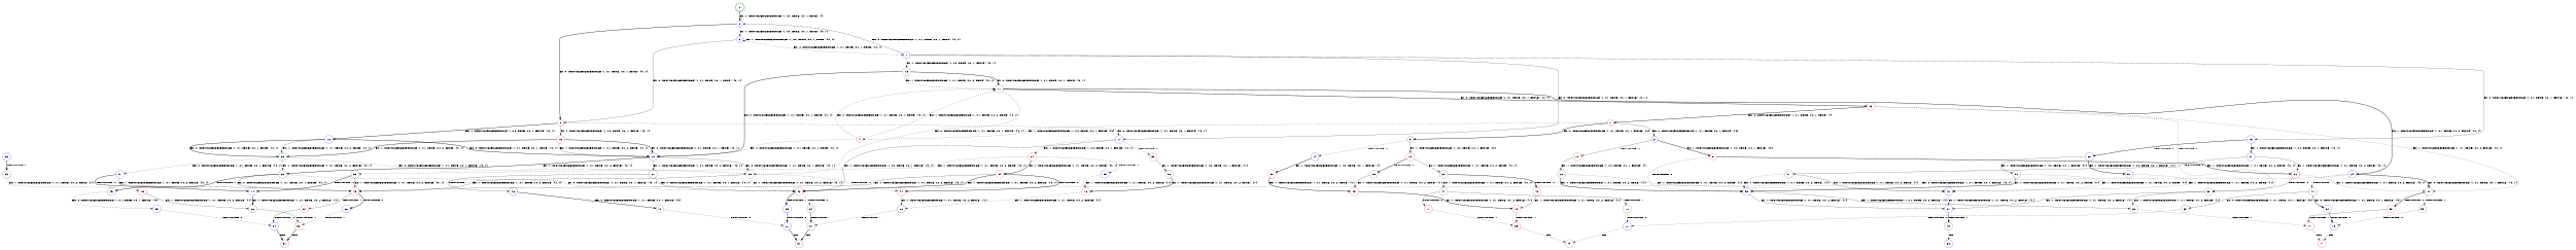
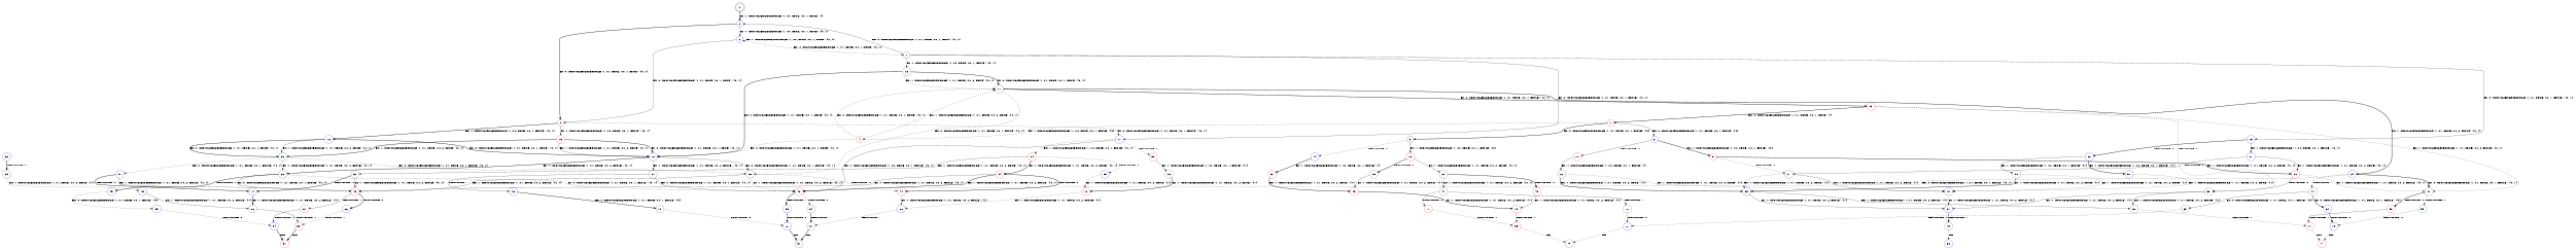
  digraph {
    node [color=blue shape=circle]
    edge [style=dashed]
    0 [color=darkgreen peripheries=2]
    2
    1 [color=red]
    3
    4 [color=red]
    5 [color=darkgreen]
    6
    8 [color=red]
    9 [color=red]
    10 [color=red]
    11 [color=darkgreen]
    12
    13 [color=red]
    14
    7
    15
    16 [color=darkgreen]
    17
    18
    19 [color=red]
    20 [color=red]
    21 [color=darkgreen]
    22 [color=darkgreen]
    23 [color=red]
    24
    25 [color=darkgreen]
    26 [color=darkgreen]
    27 [color=darkgreen]
    28 [color=darkgreen]
    29 [color=darkgreen]
    30 [color=red]
    31
    32
    34 [color=red]
    35 [color=red]
    42 [color=red]
    36 [color=darkgreen]
    37 [color=darkgreen]
    38 [color=darkgreen]
    39
    40
    41 [color=darkgreen]
    43 [color=red]
    44 [color=red]
    45
    46
    47 [color=darkgreen]
    48 [color=red]
    49 [color=red]
    50 [color=darkgreen]
    51
    53 [color=darkgreen]
    33
    52 [color=darkgreen]
    54 [color=red]
    55
    56 [color=darkgreen]
    57
    58 [color=red]
    59 [color=darkgreen]
    60 [color=darkgreen]
    61
    62
    63 [color=darkgreen]
    64 [color=darkgreen]
    65
    66
    67 [color=red]
    68
    69
    70 [color=darkgreen]
    71 [color=red]
    72 [color=darkgreen]
    73 [color=red]
    74
-   75 [color=red]
+   75
    76 [color=red]
    77 [color=red]
    78
    79 [color=darkgreen]
    80
    81 [color=darkgreen]
    82
    83 [color=red]
    84
    85 [color=red]
    86 [color=darkgreen]
    87 [color=red]
    88
    89 [color=darkgreen]
    n91 [color=darkgreen label=97]
    91 [color=red]
    0 -> 2 [label="EX !1 !ATOMIC_EXCH_BRANCH (1, +0, TRUE, +0, 1, TRUE) !{}" style=bold]
    2 -> 6 [label="EX !1 !ATOMIC_EXCH_BRANCH (1, +0, TRUE, +0, 1, TRUE) !{0, 1}"]
    2 -> 8 [label="EX !0 !ATOMIC_EXCH_BRANCH (1, +1, TRUE, +0, 1, TRUE) !{0, 1}" style=bold]
    1 -> 3 [label="EX !0 !ATOMIC_EXCH_BRANCH (1, +1, TRUE, +0, 1, FALSE) !{0}" style=solid]
    1 -> 4 [label="EX !1 !ATOMIC_EXCH_BRANCH (1, +0, TRUE, +0, 1, FALSE) !{0}"]
    1 -> 5 [label="EX !0 !ATOMIC_EXCH_BRANCH (1, +1, TRUE, +0, 1, FALSE) !{0}" style=bold]
    3 -> 9 [label="EX !1 !ATOMIC_EXCH_BRANCH (1, +0, TRUE, +0, 1, FALSE) !{0}" style=bold]
    3 -> 10 [label="TERMINATE !0" style=solid]
    4 -> 11 [label="EX !0 !ATOMIC_EXCH_BRANCH (1, +1, TRUE, +0, 1, TRUE) !{0, 1}"]
    4 -> 11 [label="EX !1 !ATOMIC_EXCH_BRANCH (1, +1, TRUE, +0, 2, TRUE) !{0, 1}"]
    4 -> 12 [label="EX !0 !ATOMIC_EXCH_BRANCH (1, +1, TRUE, +0, 1, TRUE) !{0, 1}"]
    5 -> 13 [label="EX !1 !ATOMIC_EXCH_BRANCH (1, +0, TRUE, +0, 1, FALSE) !{0}" style=solid]
    5 -> 14 [label="TERMINATE !0"]
    6 -> 6 [label="EX !1 !ATOMIC_EXCH_BRANCH (1, +0, TRUE, +0, 1, TRUE) !{0, 1}"]
    6 -> 8 [label="EX !0 !ATOMIC_EXCH_BRANCH (1, +1, TRUE, +0, 1, TRUE) !{0, 1}" style=solid]
    6 -> 7 [label="EX !0 !ATOMIC_EXCH_BRANCH (1, +1, TRUE, +0, 1, TRUE) !{0, 1}"]
    8 -> 17 [label="EX !0 !ATOMIC_EXCH_BRANCH (1, +1, TRUE, +0, 1, FALSE) !{0, 1}"]
    8 -> 18 [label="EX !1 !ATOMIC_EXCH_BRANCH (1, +0, TRUE, +0, 1, FALSE) !{0, 1}" style=bold]
    8 -> 19 [label="EX !1 !ATOMIC_EXCH_BRANCH (1, +0, TRUE, +0, 1, FALSE) !{0, 1}" style=solid]
    9 -> 20 [label="EX !1 !ATOMIC_EXCH_BRANCH (1, +1, TRUE, +0, 2, TRUE) !{0, 1}" style=bold]
-   9 -> 39 [label="TERMINATE !0"]
+   9 -> 21 [label="TERMINATE !0"]
    10 -> 22 [label="EX !1 !ATOMIC_EXCH_BRANCH (1, +0, TRUE, +0, 1, FALSE) !{}" style=solid]
    11 -> 23 [label="EX !0 !ATOMIC_EXCH_BRANCH (1, +1, TRUE, +0, 1, FALSE) !{0, 1}" style=bold]
    11 -> 24 [label="EX !1 !ATOMIC_EXCH_BRANCH (1, +1, TRUE, +0, 2, FALSE) !{0, 1}" style=bold]
    11 -> 25 [label="EX !0 !ATOMIC_EXCH_BRANCH (1, +1, TRUE, +0, 1, FALSE) !{0, 1}"]
    12 -> 25 [label="EX !0 !ATOMIC_EXCH_BRANCH (1, +1, TRUE, +0, 1, FALSE) !{0, 1}" style=solid]
    12 -> 26 [label="EX !1 !ATOMIC_EXCH_BRANCH (1, +1, TRUE, +0, 2, FALSE) !{0, 1}" style=bold]
    12 -> 27 [label="EX !1 !ATOMIC_EXCH_BRANCH (1, +1, TRUE, +0, 2, FALSE) !{0, 1}"]
    13 -> 28 [label="EX !1 !ATOMIC_EXCH_BRANCH (1, +1, TRUE, +0, 2, TRUE) !{0, 1}" style=solid]
    13 -> 29 [label="TERMINATE !0" style=bold]
    14 -> 30 [label="EX !1 !ATOMIC_EXCH_BRANCH (1, +0, TRUE, +0, 1, FALSE) !{}" style=bold]
    7 -> 2 [label="EX !0 !ATOMIC_EXCH_BRANCH (1, +1, TRUE, +0, 1, TRUE) !{0, 1}" style=solid]
    7 -> 15 [label="EX !0 !ATOMIC_EXCH_BRANCH (1, +1, TRUE, +0, 1, FALSE) !{0, 1}" style=solid]
    7 -> 16 [label="EX !1 !ATOMIC_EXCH_BRANCH (1, +0, TRUE, +0, 1, FALSE) !{0, 1}"]
    7 -> 17 [label="EX !0 !ATOMIC_EXCH_BRANCH (1, +1, TRUE, +0, 1, FALSE) !{0, 1}" style=solid]
    15 -> 31 [label="EX !1 !ATOMIC_EXCH_BRANCH (1, +0, TRUE, +0, 1, FALSE) !{0, 1}" style=solid]
    15 -> 32 [label="TERMINATE !0" style=bold]
    16 -> 11 [label="EX !0 !ATOMIC_EXCH_BRANCH (1, +1, TRUE, +0, 1, TRUE) !{0, 1}" style=bold]
    16 -> 11 [label="EX !1 !ATOMIC_EXCH_BRANCH (1, +1, TRUE, +0, 2, TRUE) !{0, 1}"]
    16 -> 12 [label="EX !0 !ATOMIC_EXCH_BRANCH (1, +1, TRUE, +0, 1, TRUE) !{0, 1}" style=bold]
    17 -> 34 [label="EX !1 !ATOMIC_EXCH_BRANCH (1, +0, TRUE, +0, 1, FALSE) !{0, 1}"]
    17 -> 35 [label="TERMINATE !0"]
    17 -> 42 [label="EX !1 !ATOMIC_EXCH_BRANCH (1, +0, TRUE, +0, 1, FALSE) !{0, 1}" style=solid]
    18 -> 12 [label="EX !0 !ATOMIC_EXCH_BRANCH (1, +1, TRUE, +0, 1, TRUE) !{0, 1}" style=bold]
    18 -> 36 [label="EX !0 !ATOMIC_EXCH_BRANCH (1, +1, TRUE, +0, 1, TRUE) !{0, 1}" style=bold]
    18 -> 36 [label="EX !1 !ATOMIC_EXCH_BRANCH (1, +1, TRUE, +0, 2, TRUE) !{0, 1}" style=solid]
    19 -> 12 [label="EX !0 !ATOMIC_EXCH_BRANCH (1, +1, TRUE, +0, 1, TRUE) !{0, 1}" style=bold]
    19 -> 12 [label="EX !1 !ATOMIC_EXCH_BRANCH (1, +1, TRUE, +0, 2, TRUE) !{0, 1}" style=solid]
    19 -> 36 [label="EX !1 !ATOMIC_EXCH_BRANCH (1, +1, TRUE, +0, 2, TRUE) !{0, 1}" style=bold]
    20 -> 37 [label="EX !1 !ATOMIC_EXCH_BRANCH (1, +1, TRUE, +0, 2, FALSE) !{0, 1}"]
    20 -> 38 [label="TERMINATE !0" style=solid]
    21 -> 39 [label="EX !1 !ATOMIC_EXCH_BRANCH (1, +1, TRUE, +0, 2, TRUE) !{1}"]
    21 -> 40 [label="EX !1 !ATOMIC_EXCH_BRANCH (1, +1, TRUE, +0, 2, TRUE) !{1}" style=solid]
    22 -> 39 [label="EX !1 !ATOMIC_EXCH_BRANCH (1, +1, TRUE, +0, 2, TRUE) !{1}" style=bold]
    22 -> 40 [label="EX !1 !ATOMIC_EXCH_BRANCH (1, +1, TRUE, +0, 2, TRUE) !{1}"]
    23 -> 1 [label="EX !0 !ATOMIC_EXCH_BRANCH (1, +1, TRUE, +0, 1, TRUE) !{}" style=bold]
    23 -> 37 [label="EX !1 !ATOMIC_EXCH_BRANCH (1, +1, TRUE, +0, 2, FALSE) !{0, 1}"]
    23 -> 38 [label="TERMINATE !0"]
    24 -> 42 [label="EX !0 !ATOMIC_EXCH_BRANCH (1, +1, TRUE, +0, 1, FALSE) !{0, 1}"]
    24 -> 37 [label="EX !0 !ATOMIC_EXCH_BRANCH (1, +1, TRUE, +0, 1, FALSE) !{0, 1}" style=bold]
    24 -> 41 [label="TERMINATE !1"]
    25 -> 42 [label="EX !1 !ATOMIC_EXCH_BRANCH (1, +1, TRUE, +0, 2, FALSE) !{0, 1}"]
    25 -> 43 [label="EX !1 !ATOMIC_EXCH_BRANCH (1, +1, TRUE, +0, 2, FALSE) !{0, 1}" style=solid]
    25 -> 44 [label="TERMINATE !0"]
    26 -> 42 [label="EX !0 !ATOMIC_EXCH_BRANCH (1, +1, TRUE, +0, 1, FALSE) !{0, 1}"]
    26 -> 43 [label="EX !0 !ATOMIC_EXCH_BRANCH (1, +1, TRUE, +0, 1, FALSE) !{0, 1}" style=solid]
    26 -> 45 [label="TERMINATE !1" style=bold]
    27 -> 42 [label="EX !0 !ATOMIC_EXCH_BRANCH (1, +1, TRUE, +0, 1, FALSE) !{0, 1}" style=solid]
    27 -> 46 [label="TERMINATE !1" style=solid]
    28 -> 47 [label="EX !1 !ATOMIC_EXCH_BRANCH (1, +1, TRUE, +0, 2, FALSE) !{0, 1}"]
    28 -> 48 [label="TERMINATE !0" style=bold]
    29 -> 49 [label="EX !1 !ATOMIC_EXCH_BRANCH (1, +1, TRUE, +0, 2, TRUE) !{1}" style=solid]
    30 -> 49 [label="EX !1 !ATOMIC_EXCH_BRANCH (1, +1, TRUE, +0, 2, TRUE) !{1}" style=bold]
    31 -> 20 [label="EX !1 !ATOMIC_EXCH_BRANCH (1, +1, TRUE, +0, 2, TRUE) !{0, 1}" style=solid]
    31 -> 21 [label="TERMINATE !0" style=solid]
    32 -> 50 [label="EX !1 !ATOMIC_EXCH_BRANCH (1, +0, TRUE, +0, 1, FALSE) !{1}" style=solid]
    32 -> 51 [label="EX !1 !ATOMIC_EXCH_BRANCH (1, +0, TRUE, +0, 1, FALSE) !{1}" style=bold]
-   34 -> 52 [label="EX !1 !ATOMIC_EXCH_BRANCH (1, +1, TRUE, +0, 2, TRUE) !{0, 1}"]
+   34 -> 52 [label="EX !1 !ATOMIC_EXCH_BRANCH (1, +1, TRUE, +0, 2, TRUE) !{0, 1}" style=solid]
    34 -> 54 [label="EX !1 !ATOMIC_EXCH_BRANCH (1, +1, TRUE, +0, 2, TRUE) !{0, 1}" style=bold]
    34 -> 55 [label="TERMINATE !0"]
    35 -> 56 [label="EX !1 !ATOMIC_EXCH_BRANCH (1, +0, TRUE, +0, 1, FALSE) !{1}" style=solid]
    42 -> 64 [label="TERMINATE !0"]
    42 -> 65 [label="TERMINATE !1" style=bold]
    36 -> 25 [label="EX !0 !ATOMIC_EXCH_BRANCH (1, +1, TRUE, +0, 1, FALSE) !{0, 1}"]
    36 -> 26 [label="EX !1 !ATOMIC_EXCH_BRANCH (1, +1, TRUE, +0, 2, FALSE) !{0, 1}"]
    36 -> 57 [label="EX !0 !ATOMIC_EXCH_BRANCH (1, +1, TRUE, +0, 1, FALSE) !{0, 1}"]
    37 -> 58 [label="TERMINATE !0" style=bold]
    37 -> 59 [label="TERMINATE !1"]
    38 -> 60 [label="EX !1 !ATOMIC_EXCH_BRANCH (1, +1, TRUE, +0, 2, FALSE) !{1}" style=solid]
    38 -> 61 [label="EX !1 !ATOMIC_EXCH_BRANCH (1, +1, TRUE, +0, 2, FALSE) !{1}" style=solid]
    39 -> 60 [label="EX !1 !ATOMIC_EXCH_BRANCH (1, +1, TRUE, +0, 2, FALSE) !{1}" style=solid]
    39 -> 61 [label="EX !1 !ATOMIC_EXCH_BRANCH (1, +1, TRUE, +0, 2, FALSE) !{1}" style=solid]
    40 -> 61 [label="EX !1 !ATOMIC_EXCH_BRANCH (1, +1, TRUE, +0, 2, FALSE) !{1}"]
    41 -> 62 [label="EX !0 !ATOMIC_EXCH_BRANCH (1, +1, TRUE, +0, 1, FALSE) !{0}" style=bold]
    41 -> 63 [label="EX !0 !ATOMIC_EXCH_BRANCH (1, +1, TRUE, +0, 1, FALSE) !{0}" style=solid]
    43 -> 66 [label="TERMINATE !0" style=bold]
    43 -> 67 [label="TERMINATE !1" style=solid]
    44 -> 68 [label="EX !1 !ATOMIC_EXCH_BRANCH (1, +1, TRUE, +0, 2, FALSE) !{1}"]
    45 -> 69 [label="EX !0 !ATOMIC_EXCH_BRANCH (1, +1, TRUE, +0, 1, FALSE) !{0}"]
    46 -> 70 [label="EX !0 !ATOMIC_EXCH_BRANCH (1, +1, TRUE, +0, 1, FALSE) !{0}" style=bold]
    47 -> 71 [label="TERMINATE !0" style=solid]
    47 -> 72 [label="TERMINATE !1" style=solid]
    48 -> 73 [label="EX !1 !ATOMIC_EXCH_BRANCH (1, +1, TRUE, +0, 2, FALSE) !{1}" style=solid]
    49 -> 73 [label="EX !1 !ATOMIC_EXCH_BRANCH (1, +1, TRUE, +0, 2, FALSE) !{1}" style=bold]
    50 -> 39 [label="EX !1 !ATOMIC_EXCH_BRANCH (1, +1, TRUE, +0, 2, TRUE) !{1}" style=bold]
    50 -> 40 [label="EX !1 !ATOMIC_EXCH_BRANCH (1, +1, TRUE, +0, 2, TRUE) !{1}"]
    51 -> 40 [label="EX !1 !ATOMIC_EXCH_BRANCH (1, +1, TRUE, +0, 2, TRUE) !{1}"]
    53 -> 75 [label="EX !1 !ATOMIC_EXCH_BRANCH (1, +1, TRUE, +0, 2, TRUE) !{1}"]
    33 -> 53 [label="TERMINATE !0" style=bold]
    52 -> 43 [label="EX !1 !ATOMIC_EXCH_BRANCH (1, +1, TRUE, +0, 2, FALSE) !{0, 1}" style=solid]
    52 -> 74 [label="TERMINATE !0" style=bold]
    54 -> 42 [label="EX !1 !ATOMIC_EXCH_BRANCH (1, +1, TRUE, +0, 2, FALSE) !{0, 1}" style=bold]
    54 -> 43 [label="EX !1 !ATOMIC_EXCH_BRANCH (1, +1, TRUE, +0, 2, FALSE) !{0, 1}" style=solid]
    54 -> 44 [label="TERMINATE !0" style=bold]
    55 -> 76 [label="EX !1 !ATOMIC_EXCH_BRANCH (1, +1, TRUE, +0, 2, TRUE) !{1}"]
    56 -> 76 [label="EX !1 !ATOMIC_EXCH_BRANCH (1, +1, TRUE, +0, 2, TRUE) !{1}" style=bold]
    57 -> 43 [label="EX !1 !ATOMIC_EXCH_BRANCH (1, +1, TRUE, +0, 2, FALSE) !{0, 1}" style=solid]
    57 -> 74 [label="TERMINATE !0" style=bold]
    58 -> 77 [label="TERMINATE !1" style=solid]
    59 -> 78 [label="TERMINATE !0"]
    60 -> 77 [label="TERMINATE !1"]
    61 -> 79 [label="TERMINATE !1" style=bold]
    62 -> 78 [label="TERMINATE !0" style=bold]
    63 -> 80 [label="TERMINATE !0"]
    64 -> 81 [label="TERMINATE !1" style=bold]
    65 -> 82 [label="TERMINATE !0" style=bold]
    66 -> 83 [label="TERMINATE !1"]
    67 -> 84 [label="TERMINATE !0" style=solid]
    68 -> 81 [label="TERMINATE !1"]
    69 -> 84 [label="TERMINATE !0"]
    70 -> 82 [label="TERMINATE !9"]
    71 -> 85 [label="TERMINATE !1"]
    72 -> 80 [label="TERMINATE !0" style=solid]
    73 -> 85 [label="TERMINATE !1" style=solid]
    74 -> 86 [label="EX !1 !ATOMIC_EXCH_BRANCH (1, +1, TRUE, +0, 2, FALSE) !{1}" style=bold]
    75 -> 86 [label="EX !1 !ATOMIC_EXCH_BRANCH (1, +1, TRUE, +0, 2, FALSE) !{1}" style=solid]
    76 -> 68 [label="EX !1 !ATOMIC_EXCH_BRANCH (1, +1, TRUE, +0, 2, FALSE) !{1}"]
    77 -> 87 [label=exit]
    78 -> 87 [label=exit]
    79 -> 88 [label=exit]
    80 -> 89 [label=exit]
    81 -> n91 [label=exit style=bold]
    82 -> n91 [label=exit style=bold]
    83 -> 91 [label=exit style=bold]
    84 -> 91 [label=exit style=bold]
    85 -> 89 [label=exit]
    86 -> 83 [label="TERMINATE !1" style=solid]
  }
